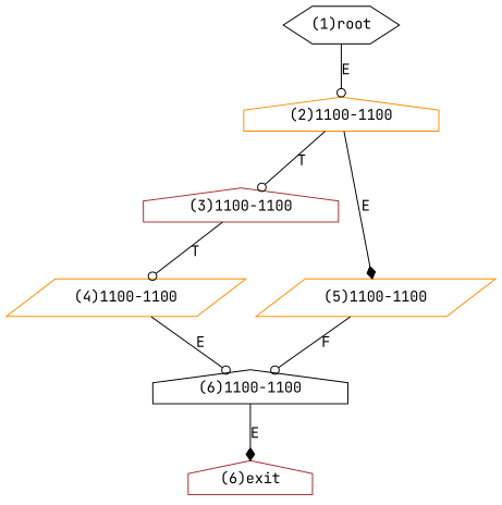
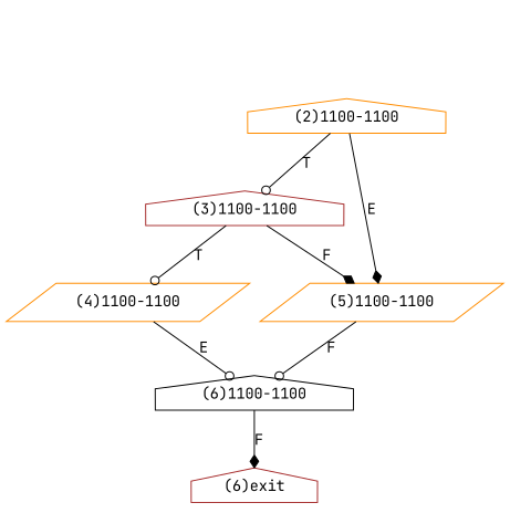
  digraph {
    fontname="JetBrains Mono"
    node [color=darkorange fontname="JetBrains Mono" shape=house]
    edge [arrowhead=odot fontname="JetBrains Mono"]
-   n1 [color=black label="(1)root" shape=hexagon]
    n2 [label="(2)1100-1100"]
    n3 [color=brown label="(3)1100-1100"]
    n4 [label="(5)1100-1100" shape=parallelogram]
    n5 [label="(4)1100-1100" shape=parallelogram]
    n6 [color=black label="(6)1100-1100"]
    n7 [color=brown label="(6)exit"]
-   n1 -> n2 [label=E]
    n2 -> n3 [label=T]
    n2 -> n4 [arrowhead=diamond label=E]
+   n3 -> n4 [arrowhead=diamond label=F]
    n3 -> n5 [label=T]
    n4 -> n6 [label=F]
    n5 -> n6 [label=E]
-   n6 -> n7 [arrowhead=diamond label=E]
+   n6 -> n7 [arrowhead=diamond label=F]
  }
